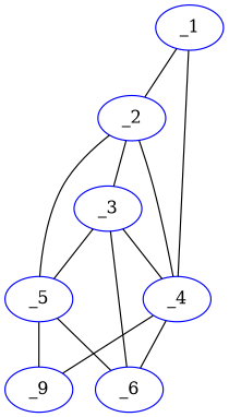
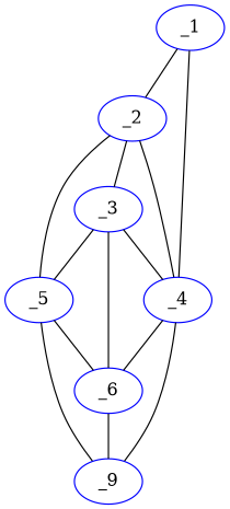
  graph {
    node [color=blue y=50]
    edge [valence=1]
    _1 [x=12 y=61]
    _2 [x=30]
    _4 [x=117 y=66]
    _3 [x=99 y=51]
    _5 [x=121]
    _6 [x=122 y=56]
    n7 [label=_9 x=126 y=66]
    _1 -- _2
    _1 -- _4
    _2 -- _4 [valence=2]
    _2 -- _3 [valence=2]
    _2 -- _5
    _4 -- _6 [valence=2]
    _4 -- n7
    _3 -- _4
    _3 -- _5
    _3 -- _6 [valence=2]
    _5 -- _6 [valence=2]
    _5 -- n7
+   _6 -- n7 [valence=2]
  }
